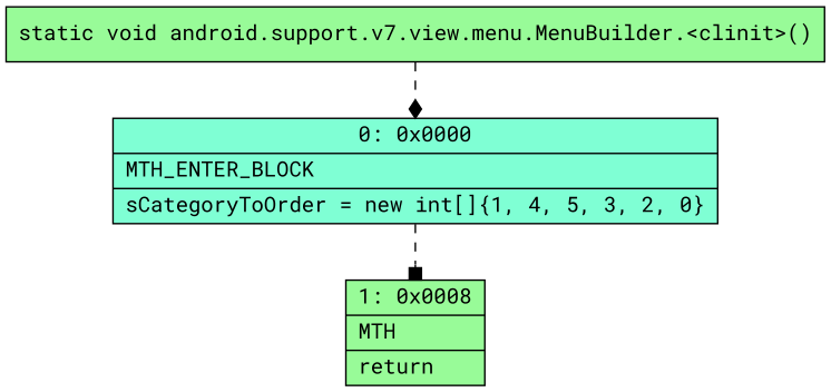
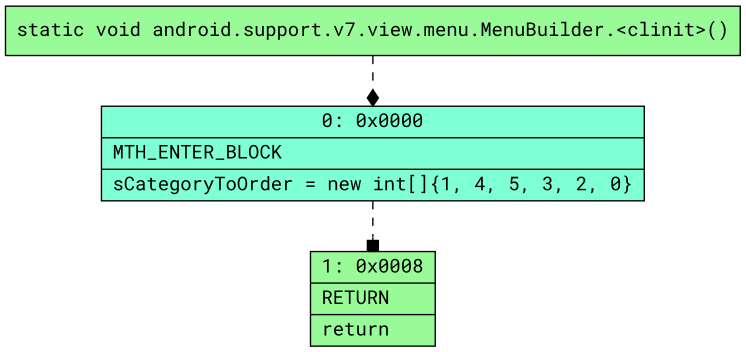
  digraph {
    fontname="Roboto Mono"
    node [shape=record style=filled fillcolor=palegreen fontname="Roboto Mono"]
    edge [style=dashed fontname="Roboto Mono"]
    n1 [label="{0\:\ 0x0000|MTH_ENTER_BLOCK\l|sCategoryToOrder = new int[]\{1, 4, 5, 3, 2, 0\}\l}" fillcolor=aquamarine]
-   n2 [label="{1\:\ 0x0008|MTH\l|return\l}"]
+   n2 [label="{1\:\ 0x0008|RETURN\l|return\l}"]
    n3 [label="{static void android.support.v7.view.menu.MenuBuilder.\<clinit\>() }"]
    n1 -> n2 [arrowhead=box]
    n3 -> n1 [arrowhead=diamond]
  }
